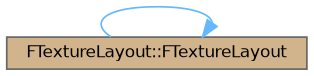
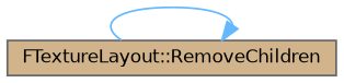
  digraph {
    rankdir=LR
-   n1 [color=gray40 fillcolor=tan fontcolor=black fontname=Helvetica fontsize=10 height=0.2 label="FTextureLayout::FTextureLayout" shape=box style=filled width=0.4]
+   n1 [color=gray40 fillcolor=tan fontcolor=black fontname=Helvetica fontsize=10 height=0.2 label="FTextureLayout::RemoveChildren" shape=box style=filled width=0.4]
    n1 -> n1 [color=steelblue1 fontname=Helvetica fontsize=10 labelfontname=Helvetica labelfontsize=10 style=solid]
  }
